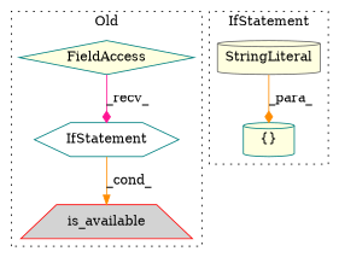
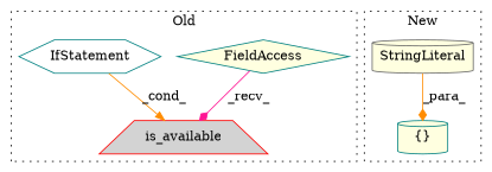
  digraph {
    node [color=teal fillcolor=lightyellow shape=cylinder style=filled]
    edge [arrowhead=diamond color=darkorange]
    n1 [a=32 color=red fillcolor=lightgrey l=14 label=is_available s=1062 shape=trapezium]
    n2 [a=22 l=10 label=FieldAccess s=1051 shape=diamond]
    n3 [a=25 fillcolor=white l="4,2" label=IfStatement s="1047,1076" shape=hexagon]
    n4 [a=4 l="1,1" label="{}" s="771,783"]
    n5 [a=45 color=gray40 l=5 label=StringLiteral s=778]
    subgraph cluster_1 {
      label=Old
      style=dotted
      n1
      n2
      n3
    }
    subgraph cluster_2 {
-     label=IfStatement
+     label=New
      style=dotted
      n4
      n5
    }
-   n2 -> n3 [color=deeppink label=_recv_]
+   n2 -> n1 [color=deeppink label=_recv_]
    n3 -> n1 [arrowhead=normal label=_cond_]
    n5 -> n4 [label=_para_]
  }
